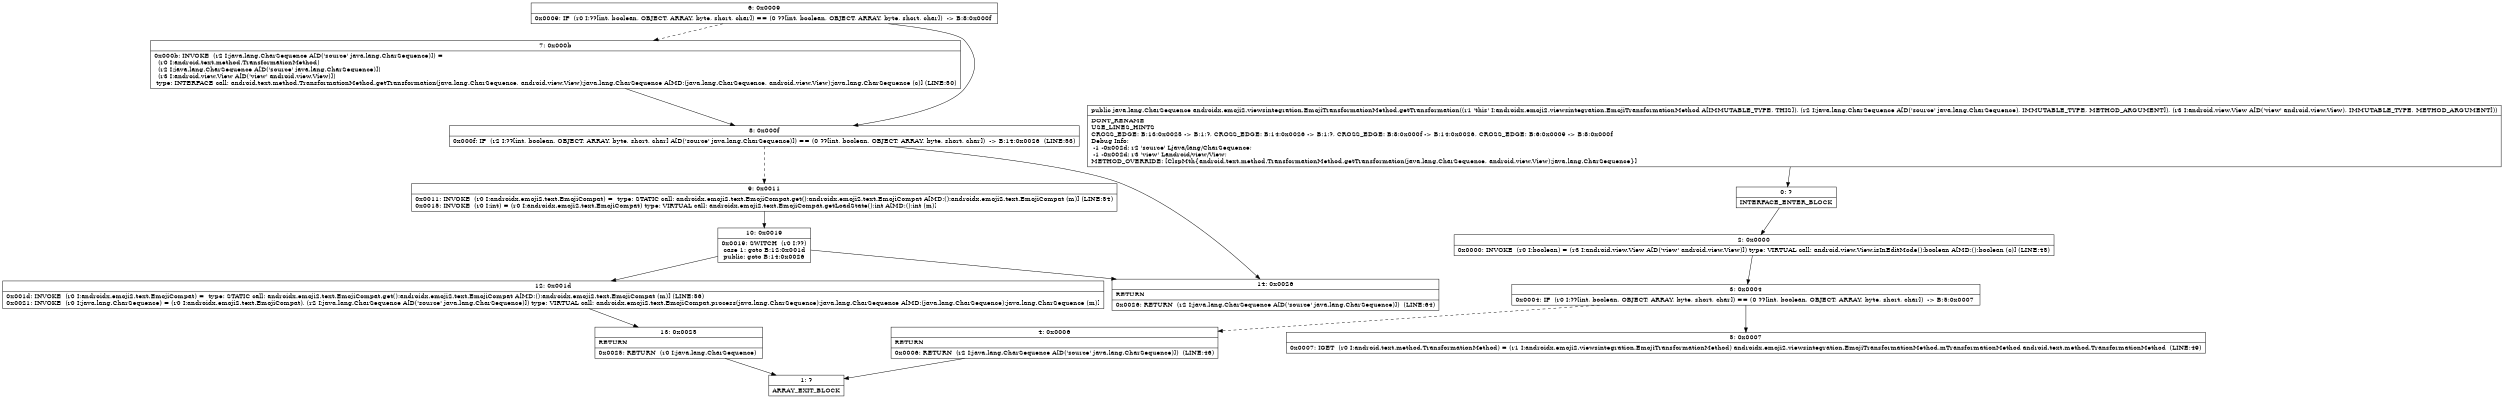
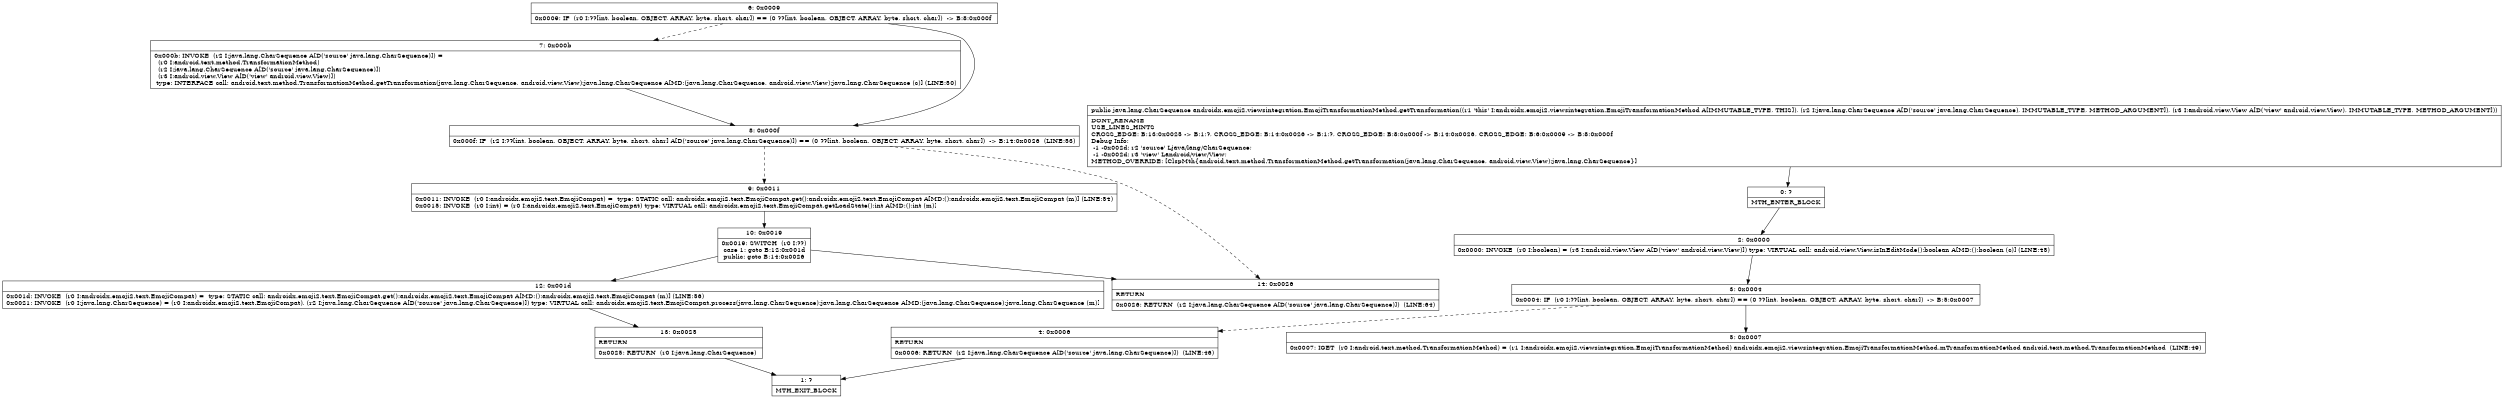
  digraph {
    node [shape=record]
-   n1 [label="{0\:\ ?|INTERFACE_ENTER_BLOCK\l}"]
+   n1 [label="{0\:\ ?|MTH_ENTER_BLOCK\l}"]
    n2 [label="{2\:\ 0x0000|0x0000: INVOKE  (r0 I:boolean) = (r3 I:android.view.View A[D('view' android.view.View)]) type: VIRTUAL call: android.view.View.isInEditMode():boolean A[MD:():boolean (c)] (LINE:45)\l}"]
    n3 [label="{3\:\ 0x0004|0x0004: IF  (r0 I:??[int, boolean, OBJECT, ARRAY, byte, short, char]) == (0 ??[int, boolean, OBJECT, ARRAY, byte, short, char])  \-\> B:5:0x0007 \l}"]
    n4 [label="{4\:\ 0x0006|RETURN\l|0x0006: RETURN  (r2 I:java.lang.CharSequence A[D('source' java.lang.CharSequence)])  (LINE:46)\l}"]
    n5 [label="{5\:\ 0x0007|0x0007: IGET  (r0 I:android.text.method.TransformationMethod) = (r1 I:androidx.emoji2.viewsintegration.EmojiTransformationMethod) androidx.emoji2.viewsintegration.EmojiTransformationMethod.mTransformationMethod android.text.method.TransformationMethod  (LINE:49)\l}"]
-   n6 [label="{1\:\ ?|ARRAY_EXIT_BLOCK\l}"]
+   n6 [label="{1\:\ ?|MTH_EXIT_BLOCK\l}"]
    n7 [label="{6\:\ 0x0009|0x0009: IF  (r0 I:??[int, boolean, OBJECT, ARRAY, byte, short, char]) == (0 ??[int, boolean, OBJECT, ARRAY, byte, short, char])  \-\> B:8:0x000f \l}"]
    n8 [label="{7\:\ 0x000b|0x000b: INVOKE  (r2 I:java.lang.CharSequence A[D('source' java.lang.CharSequence)]) = \l  (r0 I:android.text.method.TransformationMethod)\l  (r2 I:java.lang.CharSequence A[D('source' java.lang.CharSequence)])\l  (r3 I:android.view.View A[D('view' android.view.View)])\l type: INTERFACE call: android.text.method.TransformationMethod.getTransformation(java.lang.CharSequence, android.view.View):java.lang.CharSequence A[MD:(java.lang.CharSequence, android.view.View):java.lang.CharSequence (c)] (LINE:50)\l}"]
    n9 [label="{8\:\ 0x000f|0x000f: IF  (r2 I:??[int, boolean, OBJECT, ARRAY, byte, short, char] A[D('source' java.lang.CharSequence)]) == (0 ??[int, boolean, OBJECT, ARRAY, byte, short, char])  \-\> B:14:0x0026  (LINE:53)\l}"]
    n10 [label="{9\:\ 0x0011|0x0011: INVOKE  (r0 I:androidx.emoji2.text.EmojiCompat) =  type: STATIC call: androidx.emoji2.text.EmojiCompat.get():androidx.emoji2.text.EmojiCompat A[MD:():androidx.emoji2.text.EmojiCompat (m)] (LINE:54)\l0x0015: INVOKE  (r0 I:int) = (r0 I:androidx.emoji2.text.EmojiCompat) type: VIRTUAL call: androidx.emoji2.text.EmojiCompat.getLoadState():int A[MD:():int (m)]\l}"]
    n11 [label="{14\:\ 0x0026|RETURN\l|0x0026: RETURN  (r2 I:java.lang.CharSequence A[D('source' java.lang.CharSequence)])  (LINE:64)\l}"]
    n12 [label="{10\:\ 0x0019|0x0019: SWITCH  (r0 I:??)\l case 1: goto B:12:0x001d\l public: goto B:14:0x0026 \l}"]
    n13 [label="{12\:\ 0x001d|0x001d: INVOKE  (r0 I:androidx.emoji2.text.EmojiCompat) =  type: STATIC call: androidx.emoji2.text.EmojiCompat.get():androidx.emoji2.text.EmojiCompat A[MD:():androidx.emoji2.text.EmojiCompat (m)] (LINE:56)\l0x0021: INVOKE  (r0 I:java.lang.CharSequence) = (r0 I:androidx.emoji2.text.EmojiCompat), (r2 I:java.lang.CharSequence A[D('source' java.lang.CharSequence)]) type: VIRTUAL call: androidx.emoji2.text.EmojiCompat.process(java.lang.CharSequence):java.lang.CharSequence A[MD:(java.lang.CharSequence):java.lang.CharSequence (m)]\l}"]
    n14 [label="{13\:\ 0x0025|RETURN\l|0x0025: RETURN  (r0 I:java.lang.CharSequence) \l}"]
    n15 [label="{public java.lang.CharSequence androidx.emoji2.viewsintegration.EmojiTransformationMethod.getTransformation((r1 'this' I:androidx.emoji2.viewsintegration.EmojiTransformationMethod A[IMMUTABLE_TYPE, THIS]), (r2 I:java.lang.CharSequence A[D('source' java.lang.CharSequence), IMMUTABLE_TYPE, METHOD_ARGUMENT]), (r3 I:android.view.View A[D('view' android.view.View), IMMUTABLE_TYPE, METHOD_ARGUMENT]))  | DONT_RENAME\lUSE_LINES_HINTS\lCROSS_EDGE: B:13:0x0025 \-\> B:1:?, CROSS_EDGE: B:14:0x0026 \-\> B:1:?, CROSS_EDGE: B:8:0x000f \-\> B:14:0x0026, CROSS_EDGE: B:6:0x0009 \-\> B:8:0x000f\lDebug Info:\l  \-1 \-0x002d: r2 'source' Ljava\/lang\/CharSequence;\l  \-1 \-0x002d: r3 'view' Landroid\/view\/View;\lMETHOD_OVERRIDE: [ClspMth\{android.text.method.TransformationMethod.getTransformation(java.lang.CharSequence, android.view.View):java.lang.CharSequence\}]\l}"]
    n1 -> n2
    n2 -> n3
    n3 -> n4 [style=dashed]
    n3 -> n5
    n4 -> n6
    n7 -> n8 [style=dashed]
    n7 -> n9
    n8 -> n9
    n9 -> n10 [style=dashed]
-   n9 -> n11
+   n9 -> n11 [style=dashed]
    n10 -> n12
    n12 -> n11
    n12 -> n13
    n13 -> n14
    n14 -> n6
    n15 -> n1
  }
